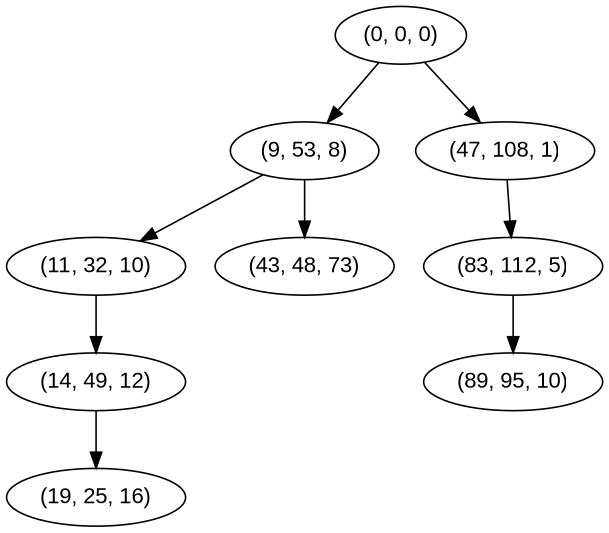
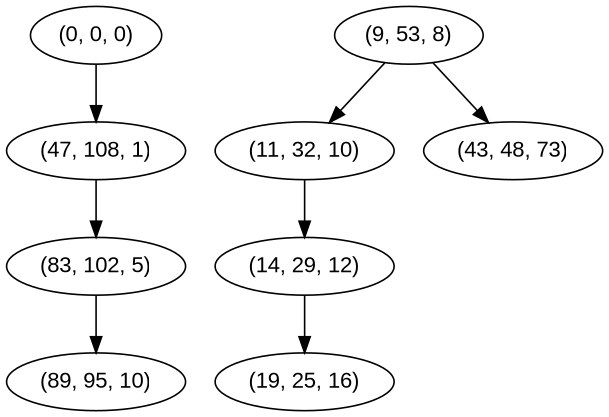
  digraph {
    fontname="Liberation Sans"
    node [fontname="Liberation Sans"]
    edge [fontname="Liberation Sans"]
    "(0, 0, 0)"
    "(9, 53, 8)"
    n3 [label="(47, 108, 1)"]
    "(11, 32, 10)"
    n5 [label="(43, 48, 73)"]
-   "(83, 102, 5)" [label="(83, 112, 5)"]
-   "(14, 29, 12)" [label="(14, 49, 12)"]
+   "(83, 102, 5)"
+   "(14, 29, 12)"
    "(19, 25, 16)"
    "(89, 95, 10)"
-   "(0, 0, 0)" -> "(9, 53, 8)"
    "(0, 0, 0)" -> n3
    "(9, 53, 8)" -> "(11, 32, 10)"
    "(9, 53, 8)" -> n5
    n3 -> "(83, 102, 5)"
    "(11, 32, 10)" -> "(14, 29, 12)"
    "(83, 102, 5)" -> "(89, 95, 10)"
    "(14, 29, 12)" -> "(19, 25, 16)"
  }
